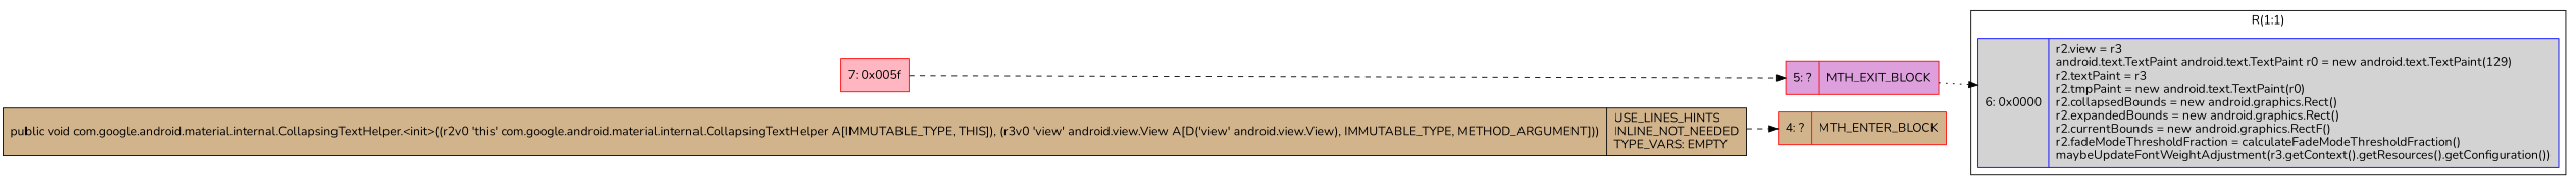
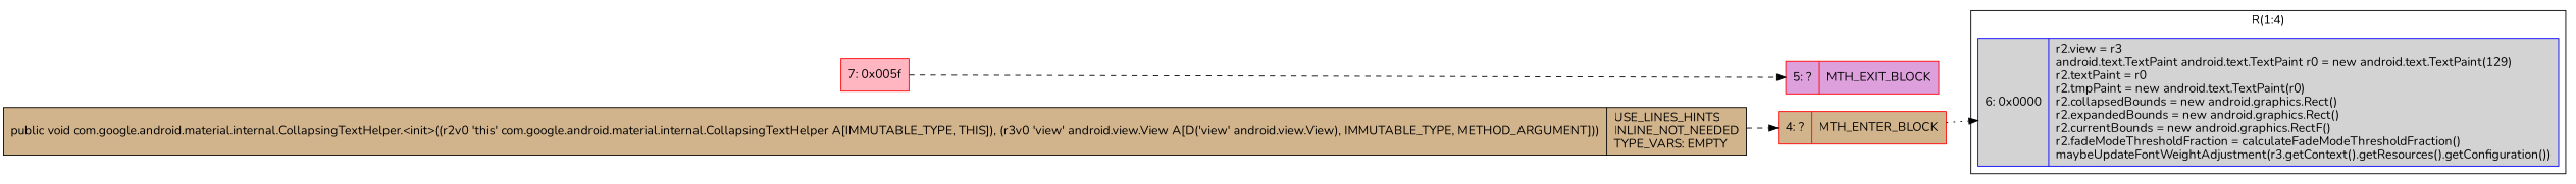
  digraph {
    fontname=Nunito
    rankdir=LR
    node [color=red fillcolor=tan fontname=Nunito shape=record style=filled]
    edge [arrowhead=normal fontname=Nunito style=dashed]
-   n1 [color=blue fillcolor=lightgrey label="{6\:\ 0x0000|r2.view = r3\landroid.text.TextPaint android.text.TextPaint r0 = new android.text.TextPaint(129)\lr2.textPaint = r3\lr2.tmpPaint = new android.text.TextPaint(r0)\lr2.collapsedBounds = new android.graphics.Rect()\lr2.expandedBounds = new android.graphics.Rect()\lr2.currentBounds = new android.graphics.RectF()\lr2.fadeModeThresholdFraction = calculateFadeModeThresholdFraction()\lmaybeUpdateFontWeightAdjustment(r3.getContext().getResources().getConfiguration())\l}"]
+   n1 [color=blue fillcolor=lightgrey label="{6\:\ 0x0000|r2.view = r3\landroid.text.TextPaint android.text.TextPaint r0 = new android.text.TextPaint(129)\lr2.textPaint = r0\lr2.tmpPaint = new android.text.TextPaint(r0)\lr2.collapsedBounds = new android.graphics.Rect()\lr2.expandedBounds = new android.graphics.Rect()\lr2.currentBounds = new android.graphics.RectF()\lr2.fadeModeThresholdFraction = calculateFadeModeThresholdFraction()\lmaybeUpdateFontWeightAdjustment(r3.getContext().getResources().getConfiguration())\l}"]
    n2 [fillcolor=lightpink label="{7\:\ 0x005f}"]
    n3 [fillcolor=plum label="{5\:\ ?|MTH_EXIT_BLOCK\l}"]
    n4 [label="{4\:\ ?|MTH_ENTER_BLOCK\l}"]
    n5 [label="{public void com.google.android.material.internal.CollapsingTextHelper.\<init\>((r2v0 'this' com.google.android.material.internal.CollapsingTextHelper A[IMMUTABLE_TYPE, THIS]), (r3v0 'view' android.view.View A[D('view' android.view.View), IMMUTABLE_TYPE, METHOD_ARGUMENT]))  | USE_LINES_HINTS\lINLINE_NOT_NEEDED\lTYPE_VARS: EMPTY\l}" color=""]
    subgraph cluster_1 {
-     label="R(1:1)"
+     label="R(1:4)"
      n1
    }
    n2 -> n3
-   n3 -> n1 [style=dotted]
+   n4 -> n1 [style=dotted]
    n5 -> n4
  }
